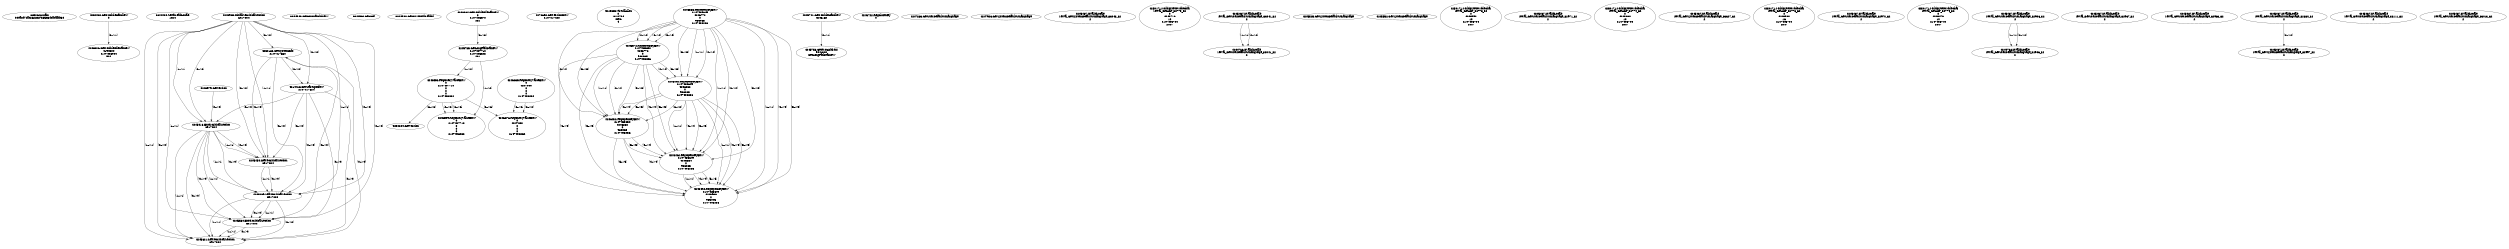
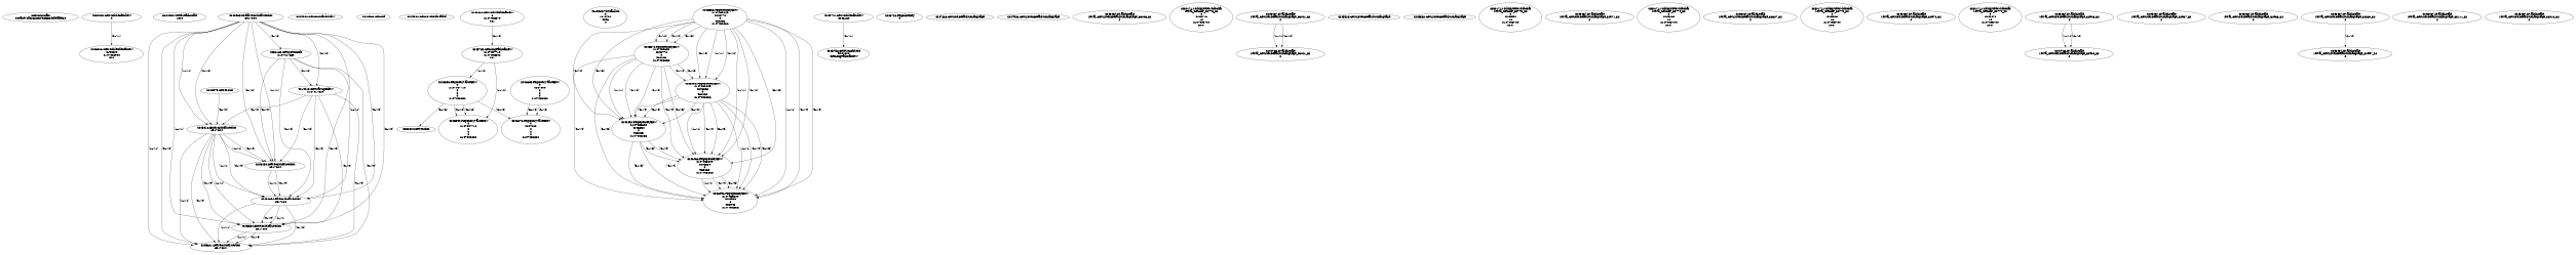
  digraph {
    n1 [label="6850628.main\n000acd72ac2628c8733533dca4afbb30"]
    n2 [label="4254480.GetModuleHandleW\n0"]
    n3 [label="4243306.GetModuleFileNameW\n4194304\n2147408904\n522"]
    n4 [label="6844434.SetThreadLocale\n1024"]
    n5 [label="4243965.InitializeCriticalSection\n6917004"]
    n6 [label="4250188.GetSystemInfo\n2147417660"]
    n7 [label="4214413.GetStartupInfoW\n2147417624"]
    n8 [label="4245418.EnterCriticalSection\n6917004"]
    n9 [label="4245454.LeaveCriticalSection\n6917004"]
    n10 [label="4245469.LeaveCriticalSection\n6917004"]
    n11 [label="4245580.EnterCriticalSection\n6917004"]
    n12 [label="4245621.LeaveCriticalSection\n6917004"]
    n13 [label="4243979.GetVersion\n"]
    n14 [label="6844540.GetCommandLineW\n"]
    n15 [label="6844560.GetACP\n"]
    n16 [label="6844580.GetCurrentThreadId\n"]
    n17 [label="4250204.GetVersion\n"]
-   n18 [label="4276690.GetVersionExW\n2147417420"]
    n19 [label="4248064.GetModuleFileNameW\n0\n2147408370\n261"]
    n20 [label="4245785.GetLongPathNameW\n2147407710\n2147406542\n261"]
    n21 [label="4246556.RegQueryValueExW\n0\n2147407710\n0\n0\n0\n2147408232"]
    n22 [label="4246599.RegQueryValueExW\n0\n2147407710\n0\n0\n0\n2147408232"]
    n23 [label="4215383.VirtualAlloc\n0\n1310704\n4096\n4"]
    n24 [label="4246338.RegOpenKeyExW\n2147483649\n4246772\n0\n983065\n2147408236"]
    n25 [label="4246372.RegOpenKeyExW\n2147483650\n4246772\n0\n983065\n2147408236"]
    n26 [label="4246402.RegOpenKeyExW\n2147483649\n4246832\n0\n983065\n2147408236"]
    n27 [label="4246432.RegOpenKeyExW\n2147483650\n4246832\n0\n983065\n2147408236"]
    n28 [label="4246462.RegOpenKeyExW\n2147483649\n4246884\n0\n983065\n2147408236"]
    n29 [label="4246492.RegOpenKeyExW\n2147483649\n4246936\n0\n983045\n2147408236"]
    n30 [label="4245741.GetModuleHandleW\n4246160"]
    n31 [label="4245758.GetProcAddress\n9441320\nGetLongPathNameW"]
    n32 [label="4246676.RegQueryValueExW\n0\n4247000\n0\n0\n0\n2147408232"]
    n33 [label="4246635.RegQueryValueExW\n0\n4247000\n0\n0\n0\n2147408232"]
    n34 [label="4246722.RegCloseKey\n0"]
    n35 [label="4247883.GetUserDefaultUILanguage\n"]
    n36 [label="4247923.GetSystemDefaultUILanguage\n"]
    n37 [label="4245487.IsValidLocale\nretval_GetSystemDefaultUILanguage_33043_32\n2"]
    n38 [label="4250171.MultiByteToWideChar\nretval_GetACP_32773_32\n0\n4243716\n10\n2147403704\n2047"]
    n39 [label="4245487.IsValidLocale\nretval_GetUserDefaultUILanguage_33041_32\n2"]
    n40 [label="4244766.IsValidLocale\nretval_GetUserDefaultUILanguage_33041_32\n2"]
    n41 [label="4245525.GetSystemDefaultUILanguage\n"]
    n42 [label="4245552.GetSystemDefaultUILanguage\n"]
    n43 [label="4250171.MultiByteToWideChar\nretval_GetACP_32773_32\n0\n4243592\n10\n2147403704\n2047"]
    n44 [label="4245487.IsValidLocale\nretval_GetUserDefaultUILanguage_32971_32\n2"]
    n45 [label="4250171.MultiByteToWideChar\nretval_GetACP_32774_32\n0\n4243868\n10\n2147403704\n2047"]
    n46 [label="4245487.IsValidLocale\nretval_GetSystemDefaultUILanguage_33327_32\n2"]
    n47 [label="4250171.MultiByteToWideChar\nretval_GetACP_32773_32\n0\n4243560\n16\n2147403704\n2047"]
    n48 [label="4245487.IsValidLocale\nretval_GetUserDefaultUILanguage_32970_32\n2"]
    n49 [label="4250171.MultiByteToWideChar\nretval_GetACP_32774_32\n0\n4243476\n10\n2147403704\n2047"]
    n50 [label="4245487.IsValidLocale\nretval_GetUserDefaultUILanguage_32906_32\n2"]
    n51 [label="4244766.IsValidLocale\nretval_GetUserDefaultUILanguage_32906_32\n2"]
    n52 [label="4245487.IsValidLocale\nretval_GetUserDefaultUILanguage_32937_32\n2"]
    n53 [label="4245487.IsValidLocale\nretval_GetUserDefaultUILanguage_32963_32\n2"]
    n54 [label="4245487.IsValidLocale\nretval_GetUserDefaultUILanguage_32880_32\n2"]
    n55 [label="4245487.IsValidLocale\nretval_GetSystemDefaultUILanguage_32997_32\n2"]
    n56 [label="4245487.IsValidLocale\nretval_GetUserDefaultUILanguage_33111_32\n2"]
    n57 [label="4245487.IsValidLocale\nretval_GetUserDefaultUILanguage_33013_32\n2"]
    n2 -> n3 [label="(0-->1)"]
    n5 -> n6 [label="(0-->0)"]
    n5 -> n7 [label="(0-->0)"]
    n5 -> n8 [label="(1-->1)"]
    n5 -> n8 [label="(0-->0)"]
    n5 -> n9 [label="(1-->1)"]
    n5 -> n9 [label="(0-->0)"]
    n5 -> n10 [label="(1-->1)"]
    n5 -> n10 [label="(0-->0)"]
    n5 -> n11 [label="(1-->1)"]
    n5 -> n11 [label="(0-->0)"]
    n5 -> n12 [label="(1-->1)"]
    n5 -> n12 [label="(0-->0)"]
    n6 -> n7 [label="(0-->0)"]
    n6 -> n9 [label="(0-->0)"]
    n6 -> n10 [label="(0-->0)"]
-   n11 -> n6 [label="(0-->0)"]
+   n6 -> n11 [label="(0-->0)"]
    n6 -> n12 [label="(0-->0)"]
    n7 -> n8 [label="(0-->0)"]
    n7 -> n9 [label="(0-->0)"]
    n7 -> n10 [label="(0-->0)"]
    n7 -> n11 [label="(0-->0)"]
    n7 -> n12 [label="(0-->0)"]
    n8 -> n9 [label="(1-->1)"]
    n8 -> n9 [label="(0-->0)"]
    n8 -> n10 [label="(1-->1)"]
    n8 -> n10 [label="(0-->0)"]
    n8 -> n11 [label="(1-->1)"]
    n8 -> n11 [label="(0-->0)"]
    n8 -> n12 [label="(1-->1)"]
    n8 -> n12 [label="(0-->0)"]
    n9 -> n10 [label="(1-->1)"]
    n9 -> n10 [label="(0-->0)"]
    n10 -> n11 [label="(1-->1)"]
    n10 -> n11 [label="(0-->0)"]
    n10 -> n12 [label="(1-->1)"]
    n10 -> n12 [label="(0-->0)"]
    n11 -> n12 [label="(1-->1)"]
    n11 -> n12 [label="(0-->0)"]
    n13 -> n8 [label="(0-->0)"]
    n19 -> n20 [label="(3-->3)"]
    n20 -> n21 [label="(1-->2)"]
    n20 -> n22 [label="(1-->2)"]
    n21 -> n17 [label="(6-->6)"]
    n21 -> n22 [label="(2-->2)"]
    n21 -> n22 [label="(6-->6)"]
    n21 -> n32 [label="(6-->6)"]
    n24 -> n25 [label="(2-->2)"]
    n24 -> n25 [label="(4-->4)"]
    n24 -> n25 [label="(5-->5)"]
    n24 -> n26 [label="(1-->1)"]
    n24 -> n26 [label="(4-->4)"]
    n24 -> n26 [label="(5-->5)"]
    n24 -> n27 [label="(4-->4)"]
    n24 -> n27 [label="(5-->5)"]
    n24 -> n28 [label="(1-->1)"]
    n24 -> n28 [label="(4-->4)"]
    n24 -> n28 [label="(5-->5)"]
    n24 -> n29 [label="(1-->1)"]
    n24 -> n29 [label="(4-->4)"]
    n24 -> n29 [label="(5-->5)"]
    n25 -> n26 [label="(4-->4)"]
    n25 -> n26 [label="(5-->5)"]
    n25 -> n27 [label="(1-->1)"]
    n25 -> n27 [label="(4-->4)"]
    n25 -> n27 [label="(5-->5)"]
    n25 -> n28 [label="(4-->4)"]
    n25 -> n28 [label="(5-->5)"]
    n25 -> n29 [label="(4-->4)"]
    n25 -> n29 [label="(5-->5)"]
    n26 -> n27 [label="(2-->2)"]
    n26 -> n27 [label="(4-->4)"]
    n26 -> n27 [label="(5-->5)"]
    n26 -> n28 [label="(1-->1)"]
    n26 -> n28 [label="(4-->4)"]
    n26 -> n28 [label="(5-->5)"]
    n26 -> n29 [label="(1-->1)"]
    n26 -> n29 [label="(4-->4)"]
    n26 -> n29 [label="(5-->5)"]
    n27 -> n28 [label="(4-->4)"]
    n27 -> n28 [label="(5-->5)"]
    n27 -> n29 [label="(4-->4)"]
    n27 -> n29 [label="(5-->5)"]
    n28 -> n29 [label="(1-->1)"]
    n28 -> n29 [label="(4-->4)"]
    n28 -> n29 [label="(5-->5)"]
    n30 -> n31 [label="(0-->1)"]
    n33 -> n32 [label="(2-->2)"]
    n33 -> n32 [label="(6-->6)"]
    n39 -> n40 [label="(1-->1)"]
    n39 -> n40 [label="(2-->2)"]
    n50 -> n51 [label="(1-->1)"]
    n50 -> n51 [label="(2-->2)"]
    n54 -> n55 [label="(2-->2)"]
  }
